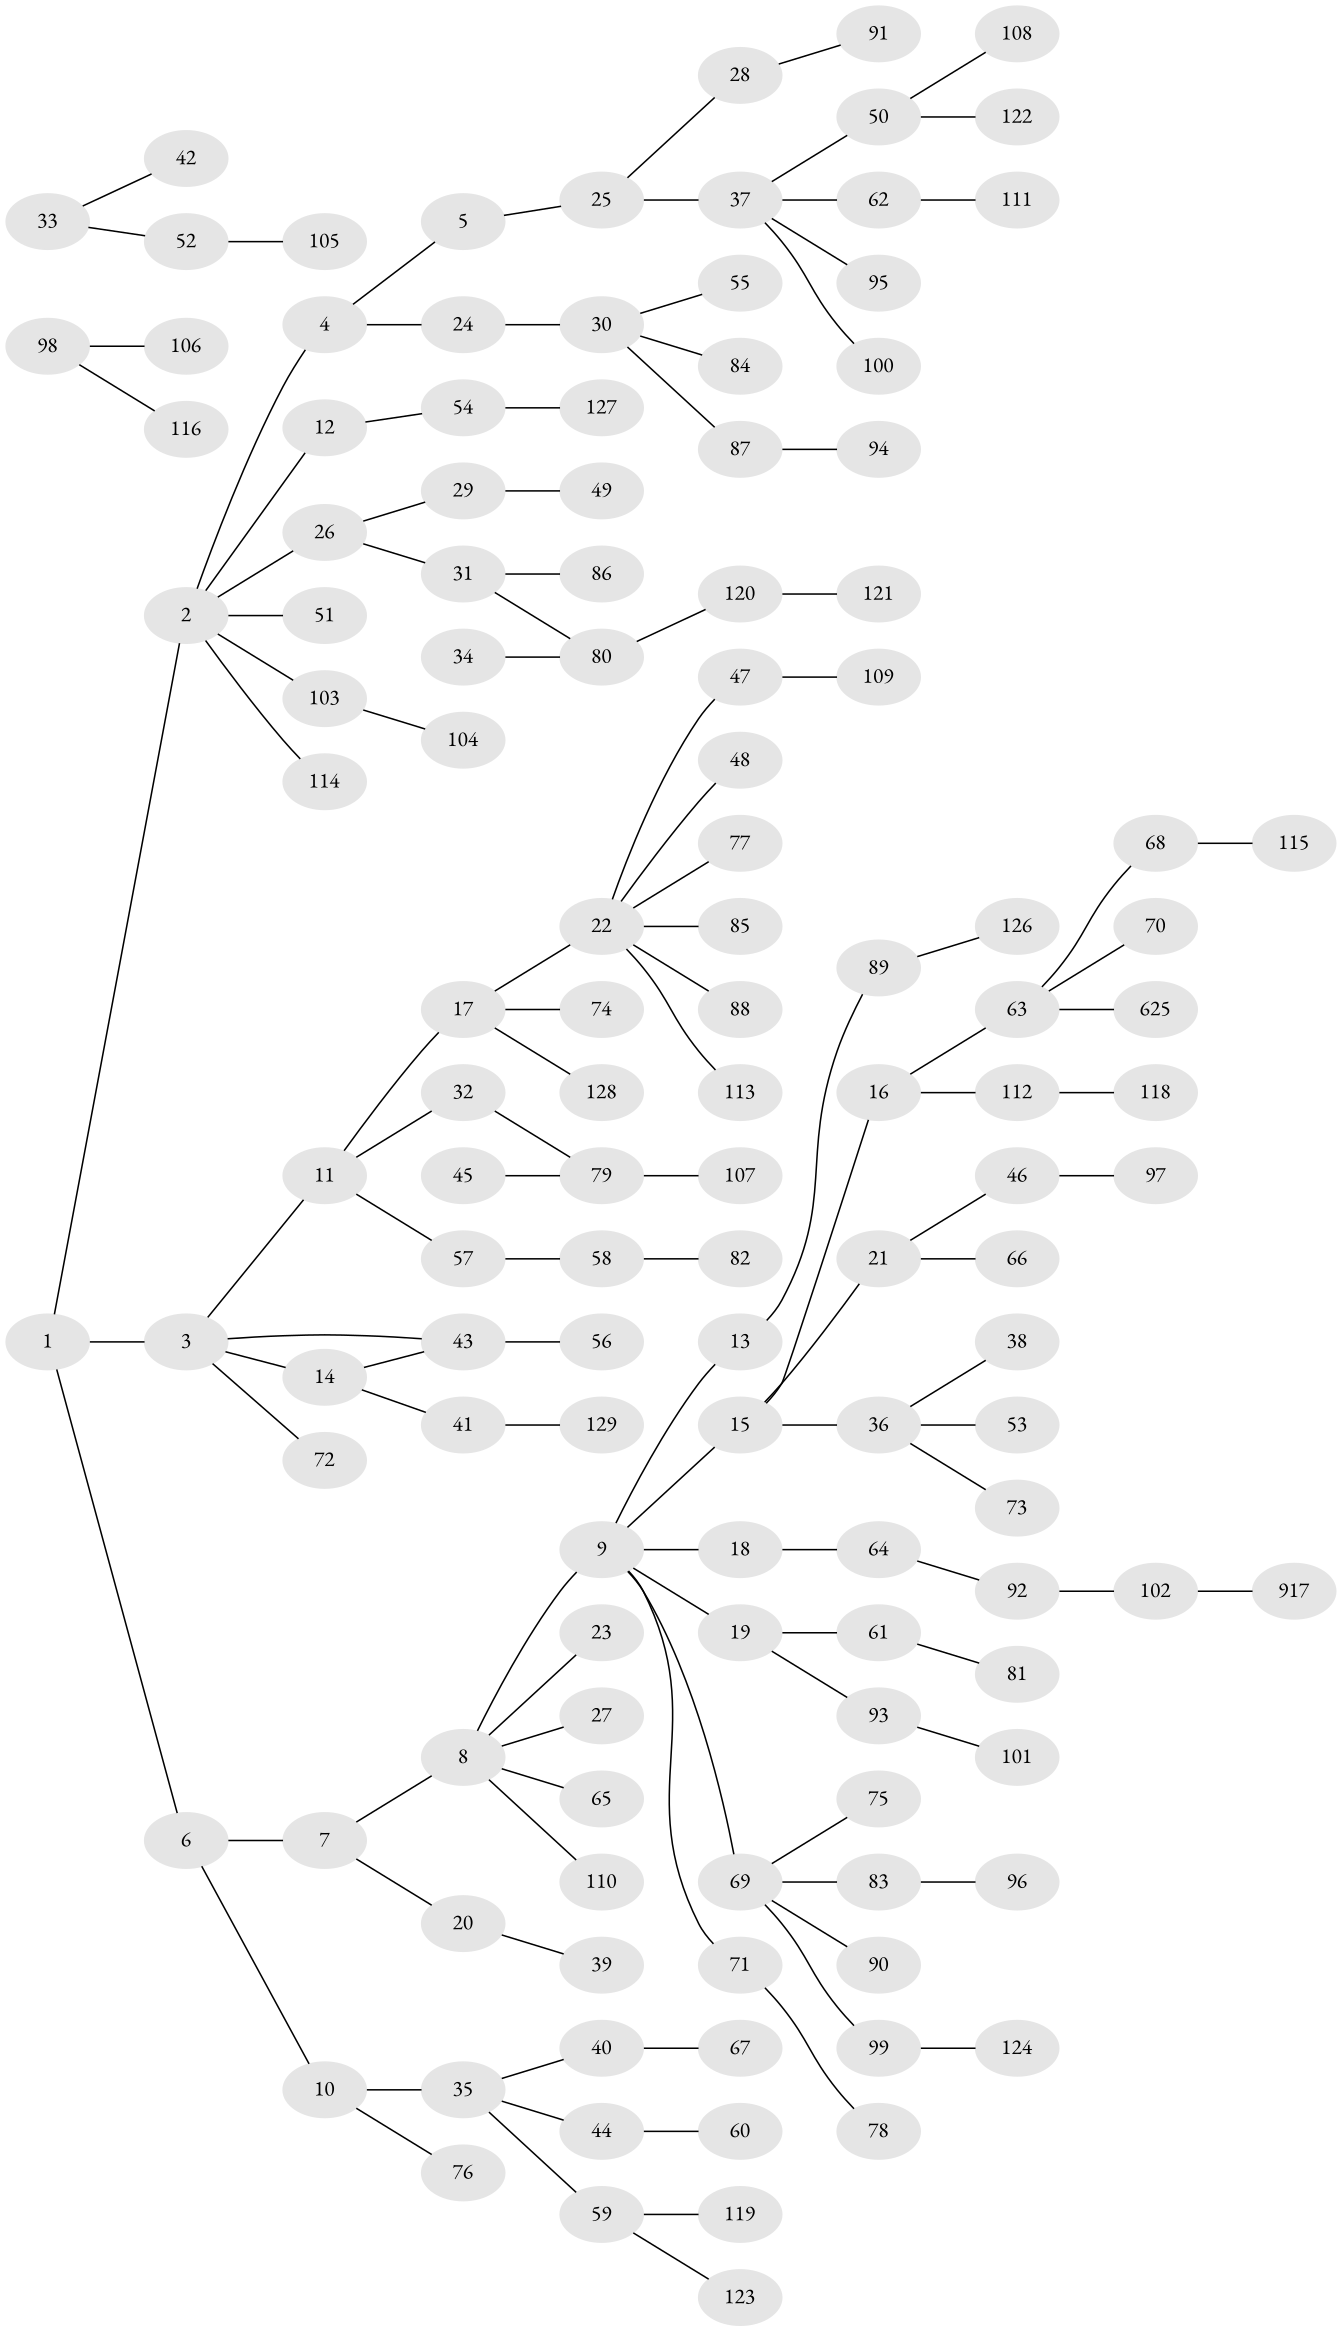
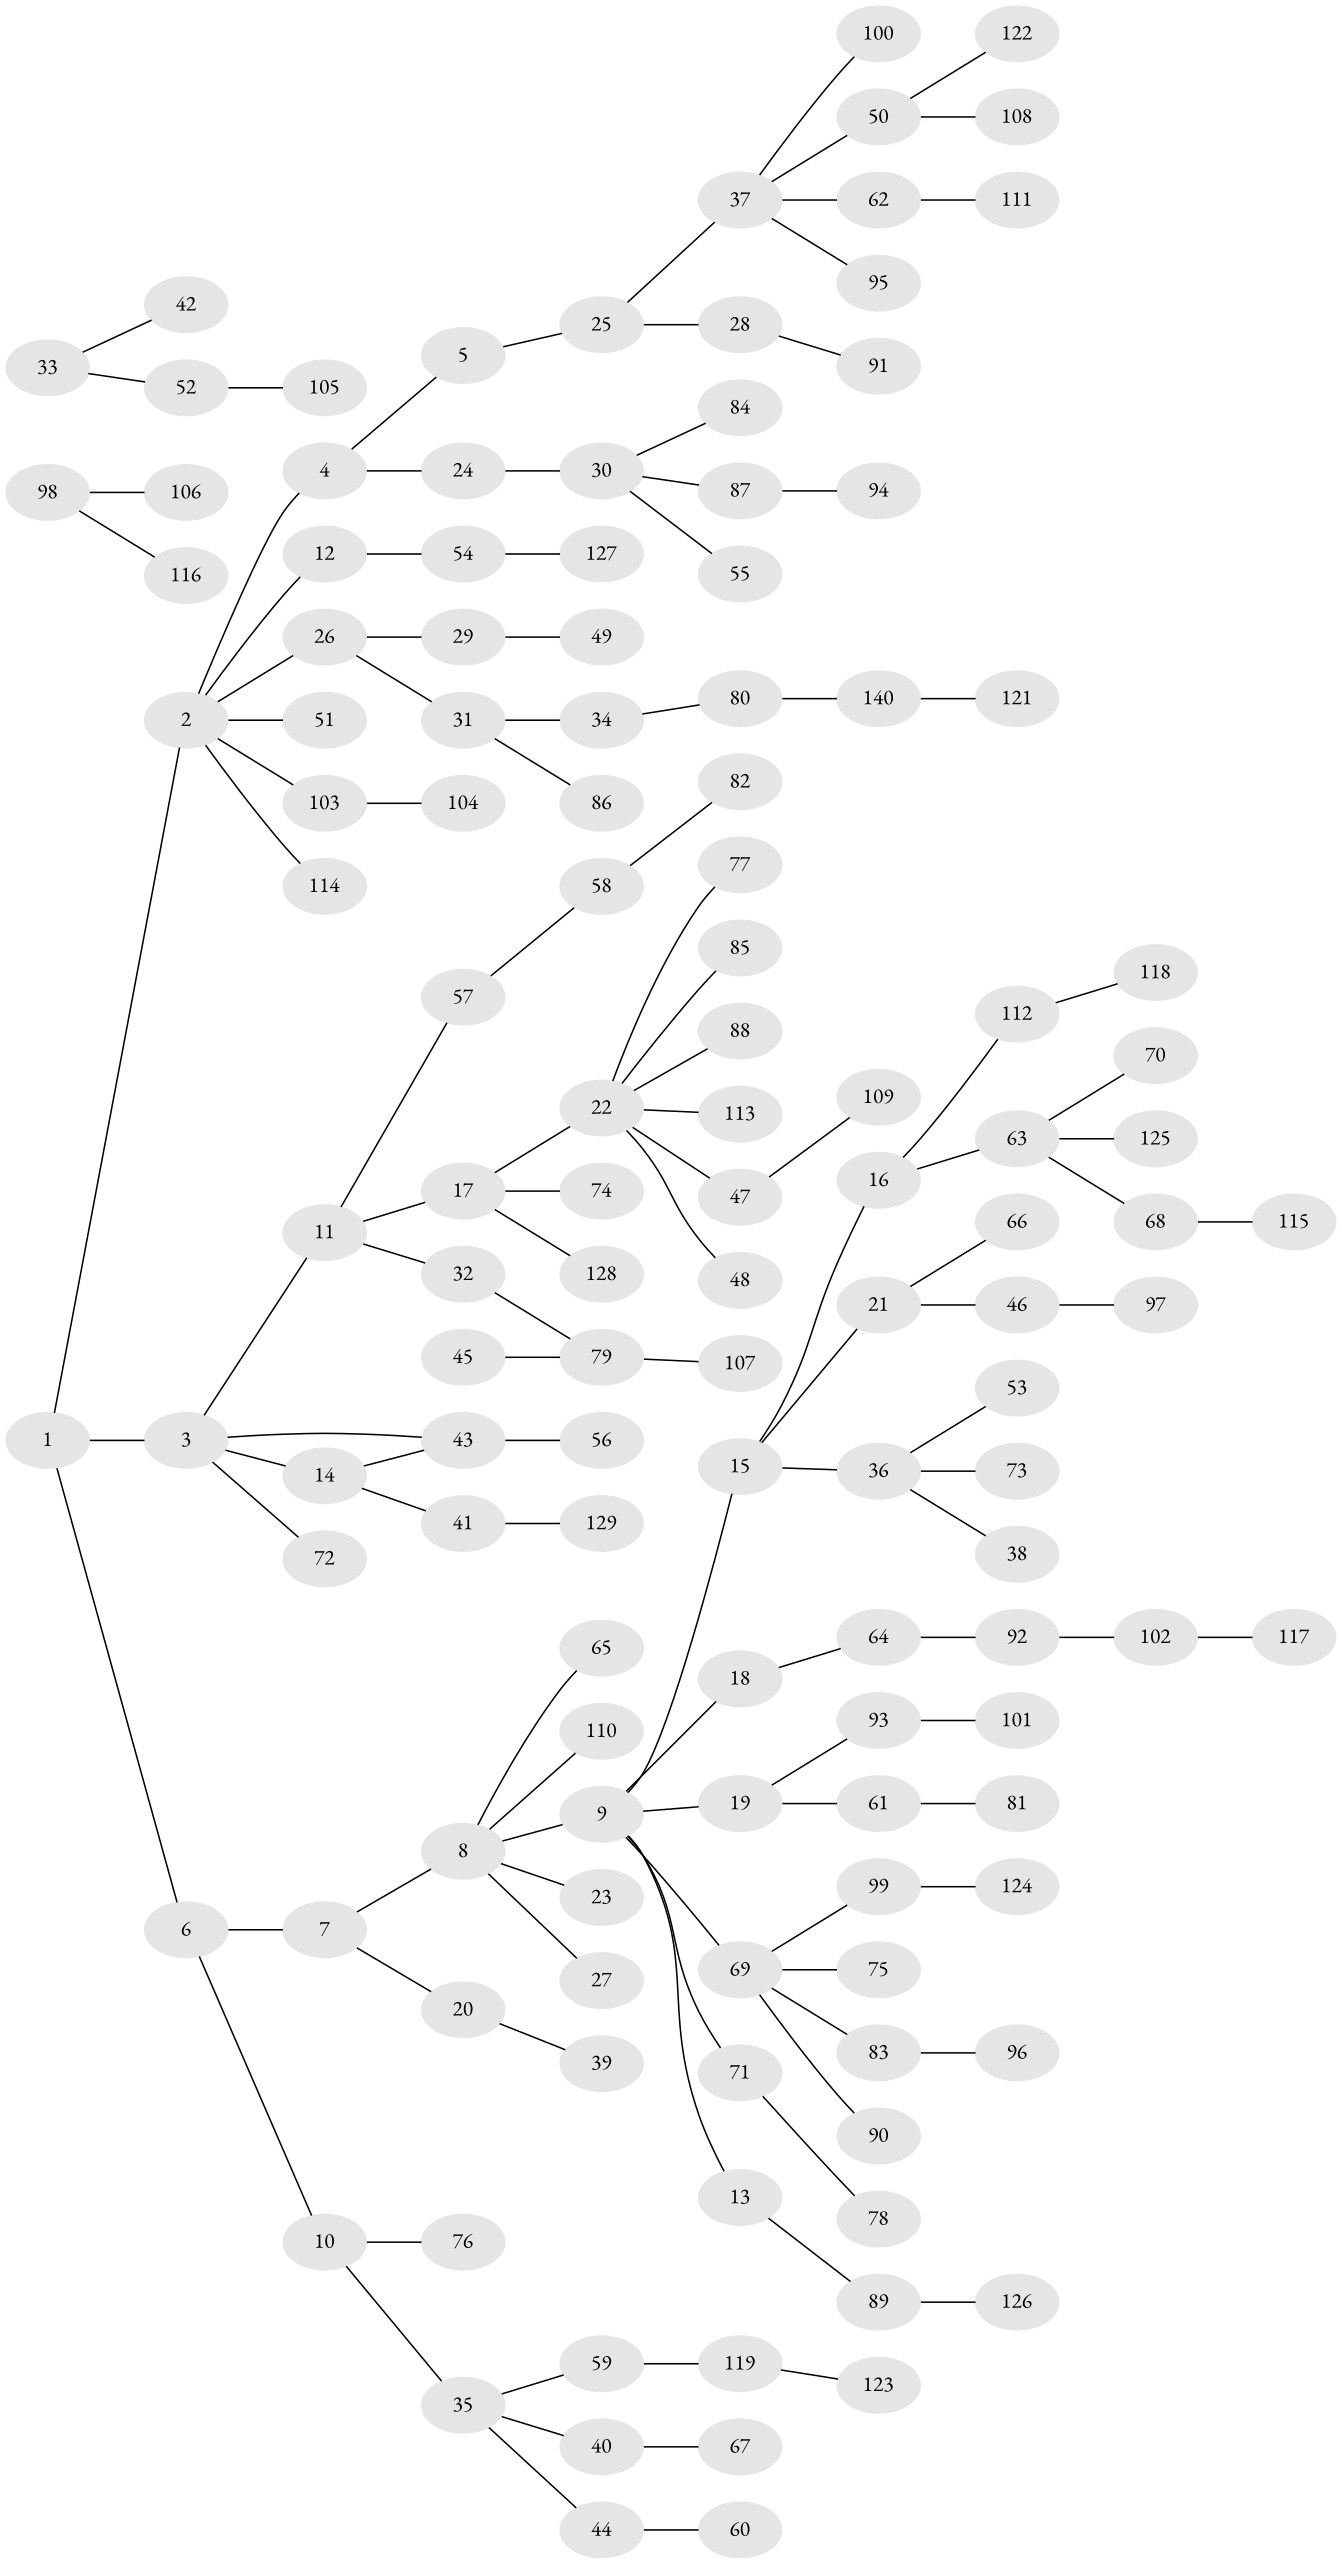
  graph {
    fontname="EB Garamond"
    rankdir=LR
    node [color=gray90 fontname="EB Garamond" style=filled]
    edge [fontname="EB Garamond"]
    1
    2
    3
    6
    4
    12
    26
    51
    103
    114
    11
    14
    43
    72
    7
    10
    5
    24
    54
    29
    31
    104
    17
    32
    57
    41
    56
    25
    30
    28
    37
    8
    20
    35
    76
    9
    23
    27
    65
    110
    39
    13
    15
    18
    19
    69
    71
    89
    16
    21
    36
    64
    61
    93
    75
    83
    90
    99
    78
    40
    44
    59
    22
    74
    128
    79
    58
    127
    126
    129
    98
    106
    116
    63
    112
    46
    66
    33
    42
    52
    38
    53
    73
    68
    70
-   125 [label=625]
+   125
    118
    47
    48
    77
    85
    88
    113
    92
    81
    101
    97
    109
    55
    84
    87
    91
    50
    62
    95
    100
    49
    34
    86
    94
    80
    45
    105
-   120
+   120 [label=140]
    67
    60
    119
    108
    122
    111
    107
    82
    123
    115
    102
    96
    124
    121
-   117 [label=917]
+   117
    1 -- 2
    1 -- 3
    1 -- 6
    2 -- 4
    2 -- 12
    2 -- 26
    2 -- 51
    2 -- 103
    2 -- 114
    3 -- 11
    3 -- 14
    3 -- 43
    3 -- 72
    6 -- 7
    6 -- 10
    4 -- 5
    4 -- 24
    12 -- 54
    26 -- 29
    26 -- 31
    103 -- 104
    11 -- 17
    11 -- 32
    11 -- 57
    14 -- 43
    14 -- 41
    43 -- 56
    7 -- 8
    7 -- 20
    10 -- 35
    10 -- 76
    5 -- 25
    24 -- 30
    54 -- 127
    29 -- 49
-   31 -- 80
+   31 -- 34
    31 -- 86
    17 -- 22
    17 -- 74
    17 -- 128
    32 -- 79
    57 -- 58
    41 -- 129
    25 -- 28
    25 -- 37
    30 -- 55
    30 -- 84
    30 -- 87
    28 -- 91
    37 -- 50
    37 -- 62
    37 -- 95
    37 -- 100
    8 -- 9
    8 -- 23
    8 -- 27
    8 -- 65
    8 -- 110
    20 -- 39
    35 -- 40
    35 -- 44
    35 -- 59
    9 -- 13
    9 -- 15
    9 -- 18
    9 -- 19
    9 -- 69
    9 -- 71
    13 -- 89
    15 -- 16
    15 -- 21
    15 -- 36
    18 -- 64
    19 -- 61
    19 -- 93
    69 -- 75
    69 -- 83
    69 -- 90
    69 -- 99
    71 -- 78
    89 -- 126
    16 -- 63
    16 -- 112
    21 -- 46
    21 -- 66
    36 -- 38
    36 -- 53
    36 -- 73
    64 -- 92
    61 -- 81
    93 -- 101
    83 -- 96
    99 -- 124
    40 -- 67
    44 -- 60
    59 -- 119
    22 -- 47
    22 -- 48
    22 -- 77
    22 -- 85
    22 -- 88
    22 -- 113
    79 -- 107
    58 -- 82
    98 -- 106
    98 -- 116
    63 -- 68
    63 -- 70
    63 -- 125
    112 -- 118
    46 -- 97
    33 -- 42
    33 -- 52
    52 -- 105
    68 -- 115
    47 -- 109
    92 -- 102
    87 -- 94
    50 -- 108
    50 -- 122
    62 -- 111
    34 -- 80
    80 -- 120
    45 -- 79
    120 -- 121
-   59 -- 123
+   119 -- 123
    102 -- 117
  }
